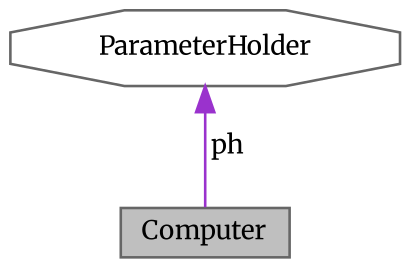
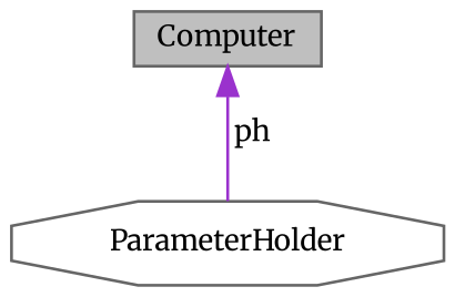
  digraph {
    fontname=Merriweather
    node [color=gray40 fontname=Merriweather fontsize=10 style=filled]
    n1 [fillcolor=grey75 fontcolor=black height=0.2 label=Computer shape=box width=0.4]
    n2 [fillcolor=white height=0.2 label=ParameterHolder shape=octagon width=0.4]
-   n2 -> n1 [color=darkorchid3 dir=back fontname=Merriweather fontsize=10 label=" ph" labelfontname=Helvetica labelfontsize=10 style=solid]
+   n1 -> n2 [color=darkorchid3 dir=back fontname=Merriweather fontsize=10 label=" ph" labelfontname=Helvetica labelfontsize=10 style=solid]
  }
